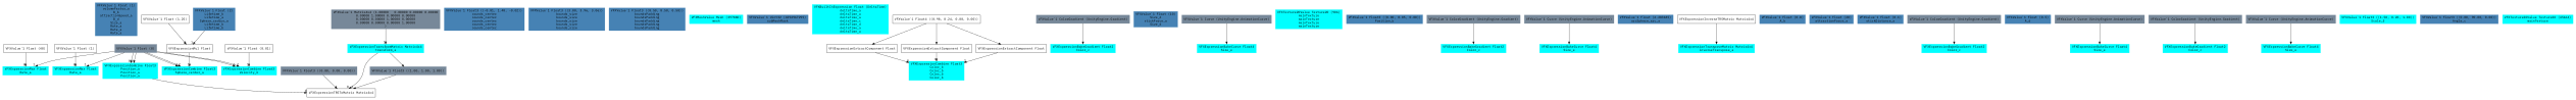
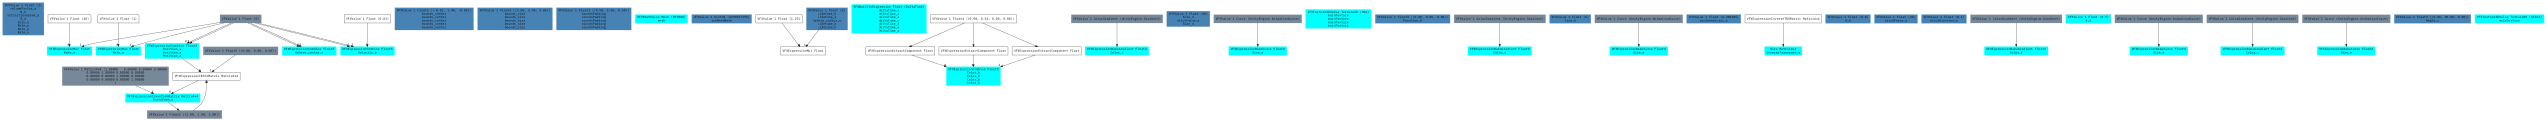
  digraph {
    fontname="IBM Plex Mono"
    node [color=cyan fontname="IBM Plex Mono" shape=box style=filled]
    edge [fontname="IBM Plex Mono"]
    n1 [color=steelblue label="VFXValue`1 Float (1)\nvolumeFactor_a\nB_b\nattractionSpeed_a\nB_d\nSize_a\nRate_a\nRate_a\nRate_a"]
    n2 [label="VFXExpressionMax Float\nRate_a"]
    n3 [label="VFXValue`1 Float (40)" color="" style=""]
    n4 [color=lightslategray label="VFXValue`1 Float (0)"]
    n5 [label="VFXExpressionMax Float\nRate_a"]
    n6 [label="VFXExpressionCombine Float3\nPosition_a\nPosition_a\nPosition_a"]
    n7 [label="VFXExpressionCombine Float3\nSphere_center_a"]
    n8 [label="VFXExpressionCombine Float3\nVelocity_b"]
    n9 [label="VFXExpressionTRSToMatrix Matrix4x4" color="" style=""]
    n10 [label="VFXValue`1 Float (1)" color="" style=""]
    n11 [color=steelblue label="VFXValue`1 Float3 ((-0.01, 1.40, -0.02))\nbounds_center\nbounds_center\nbounds_center\nbounds_center\nbounds_center"]
    n12 [color=steelblue label="VFXValue`1 Float3 ((3.00, 3.96, 3.06))\nbounds_size\nbounds_size\nbounds_size\nbounds_size\nbounds_size"]
    n13 [color=steelblue label="VFXValue`1 Float3 ((0.50, 0.50, 0.50))\nboundsPadding\nboundsPadding\nboundsPadding\nboundsPadding\nboundsPadding"]
    n14 [label="VFXMeshValue Mesh (397880)\nmesh"]
    n15 [color=steelblue label="VFXValue`1 Uint32 (4294967295)\nsubMeshMask"]
    n16 [label="VFXExpressionTransformMatrix Matrix4x4\ntransform_a"]
    n17 [label="VFXValue`1 Float (1.25)" color="" style=""]
    n18 [label="VFXExpressionMul Float" color="" style=""]
    n19 [color=steelblue label="VFXValue`1 Float (2)\nLifetime_b\nLifetime_a\nSphere_radius_a\nLifetime_b\nLifetime_b"]
    n20 [label="VFXBuiltInExpression Float (DeltaTime)\ndeltaTime_a\ndeltaTime_a\ndeltaTime_a\ndeltaTime_c\ndeltaTime_d\ndeltaTime_a\ndeltaTime_a"]
    n21 [label="VFXExpressionCombine Float3\nColor_b\nColor_b\nColor_b\nColor_b"]
    n22 [label="VFXExpressionExtractComponent Float" color="" style=""]
    n23 [label="VFXValue`1 Float4 ((0.98, 0.24, 0.00, 0.00))" color="" style=""]
    n24 [label="VFXExpressionExtractComponent Float" color="" style=""]
    n25 [label="VFXExpressionExtractComponent Float" color="" style=""]
    n26 [label="VFXExpressionBakeGradient Float2\nColor_c"]
    n27 [color=lightslategray label="VFXValue`1 ColorGradient (UnityEngine.Gradient)"]
    n28 [color=steelblue label="VFXValue`1 Float (10)\nSize_d\nstickForce_a\nSize_d"]
    n29 [label="VFXExpressionBakeCurve Float4\nSize_e"]
    n30 [color=lightslategray label="VFXValue`1 Curve (UnityEngine.AnimationCurve)"]
    n31 [label="VFXTexture2DValue Texture2D (906)\nmainTexture\nmainTexture\nmainTexture\nmainTexture"]
    n32 [color=steelblue label="VFXValue`1 Float3 ((0.00, 0.05, 0.00))\nPosition_b"]
    n33 [label="VFXExpressionBakeGradient Float2\nColor_c"]
    n34 [color=lightslategray label="VFXValue`1 ColorGradient (UnityEngine.Gradient)"]
+   n35 [color=steelblue label="VFXValue`1 Float (6)\nSize_d"]
    n36 [label="VFXExpressionBakeCurve Float4\nSize_e"]
    n37 [color=lightslategray label="VFXValue`1 Curve (UnityEngine.AnimationCurve)"]
    n38 [color=steelblue label="VFXValue`1 Float (6.283185)\narcSphere_arc_a"]
    n39 [color=lightslategray label="VFXValue`1 Float3 ((1.00, 1.00, 1.00))"]
    n40 [label="VFXExpressionInverseTRSMatrix Matrix4x4" color="" style=""]
-   n41 [label="VFXExpressionTransposeMatrix Matrix4x4\ninverseTranspose_a"]
+   n41 [label="Size Matrix4x4\ninverseTranspose_a"]
    n42 [color=lightslategray label="VFXValue`1 Float3 ((0.00, 0.00, 0.00))"]
    n43 [color=lightslategray label="VFXValue`1 Matrix4x4 (1.00000	0.00000	0.00000	0.00000\n0.00000	1.00000	0.00000	0.00000\n0.00000	0.00000	1.00000	0.00000\n0.00000	0.00000	0.00000	1.00000\n)"]
    n44 [color=steelblue label="VFXValue`1 Float (0.8)\nA_b"]
-   n45 [color=steelblue label="VFXValue`1 Float (20)\nattractionForce_a"]
+   n45 [color=steelblue label="VFXValue`1 Float (20)\nstickForce_a"]
    n46 [color=steelblue label="VFXValue`1 Float (0.1)\nstickDistance_a"]
    n47 [label="VFXValue`1 Float (0.01)" color="" style=""]
    n48 [label="VFXExpressionBakeGradient Float2\nColor_c"]
    n49 [color=lightslategray label="VFXValue`1 ColorGradient (UnityEngine.Gradient)"]
-   n50 [color=steelblue label="VFXValue`1 Float (0.5)\nA_d"]
+   n50 [color=steelblue label="VFXValue`1 Float (0.5)\nA_d" fillcolor=cyan]
    n51 [label="VFXExpressionBakeCurve Float4\nSize_e"]
    n52 [color=lightslategray label="VFXValue`1 Curve (UnityEngine.AnimationCurve)"]
    n53 [label="VFXExpressionBakeGradient Float2\nColor_c"]
    n54 [color=lightslategray label="VFXValue`1 ColorGradient (UnityEngine.Gradient)"]
    n55 [label="VFXExpressionBakeCurve Float4\nSize_e"]
    n56 [color=lightslategray label="VFXValue`1 Curve (UnityEngine.AnimationCurve)"]
-   n57 [label="VFXValue`1 Float3 ((1.50, 0.20, 1.00))\nScale_f"]
    n58 [color=steelblue label="VFXValue`1 Float3 ((0.00, 90.00, 0.00))\nAngle_c"]
    n59 [label="VFXTexture2DValue Texture2D (45164)\nmainTexture"]
    n3 -> n2 [headlabel=0]
    n4 -> n2 [headlabel=1]
    n4 -> n5 [headlabel=1]
    n4 -> n6 [headlabel=0]
    n4 -> n6 [headlabel=2]
    n4 -> n7 [headlabel=0]
    n4 -> n7 [headlabel=2]
    n4 -> n8 [headlabel=0]
    n4 -> n8 [headlabel=2]
    n6 -> n9 [headlabel=0]
-   n16 -> n9 [headlabel=0]
+   n9 -> n16 [headlabel=0]
    n10 -> n5 [headlabel=0]
    n16 -> n39
    n17 -> n18 [headlabel=0]
-   n18 -> n7 [headlabel=1]
    n19 -> n18 [headlabel=1]
    n22 -> n21 [headlabel=0]
    n23 -> n22
    n23 -> n24
    n23 -> n25
    n24 -> n21 [headlabel=1]
    n25 -> n21 [headlabel=2]
    n27 -> n26
    n30 -> n29
    n34 -> n33
    n37 -> n36
    n39 -> n9 [headlabel=2]
    n40 -> n41
    n42 -> n9 [headlabel=1]
    n43 -> n16 [headlabel=1]
    n47 -> n8 [headlabel=1]
    n49 -> n48
    n52 -> n51
    n54 -> n53
    n56 -> n55
  }
